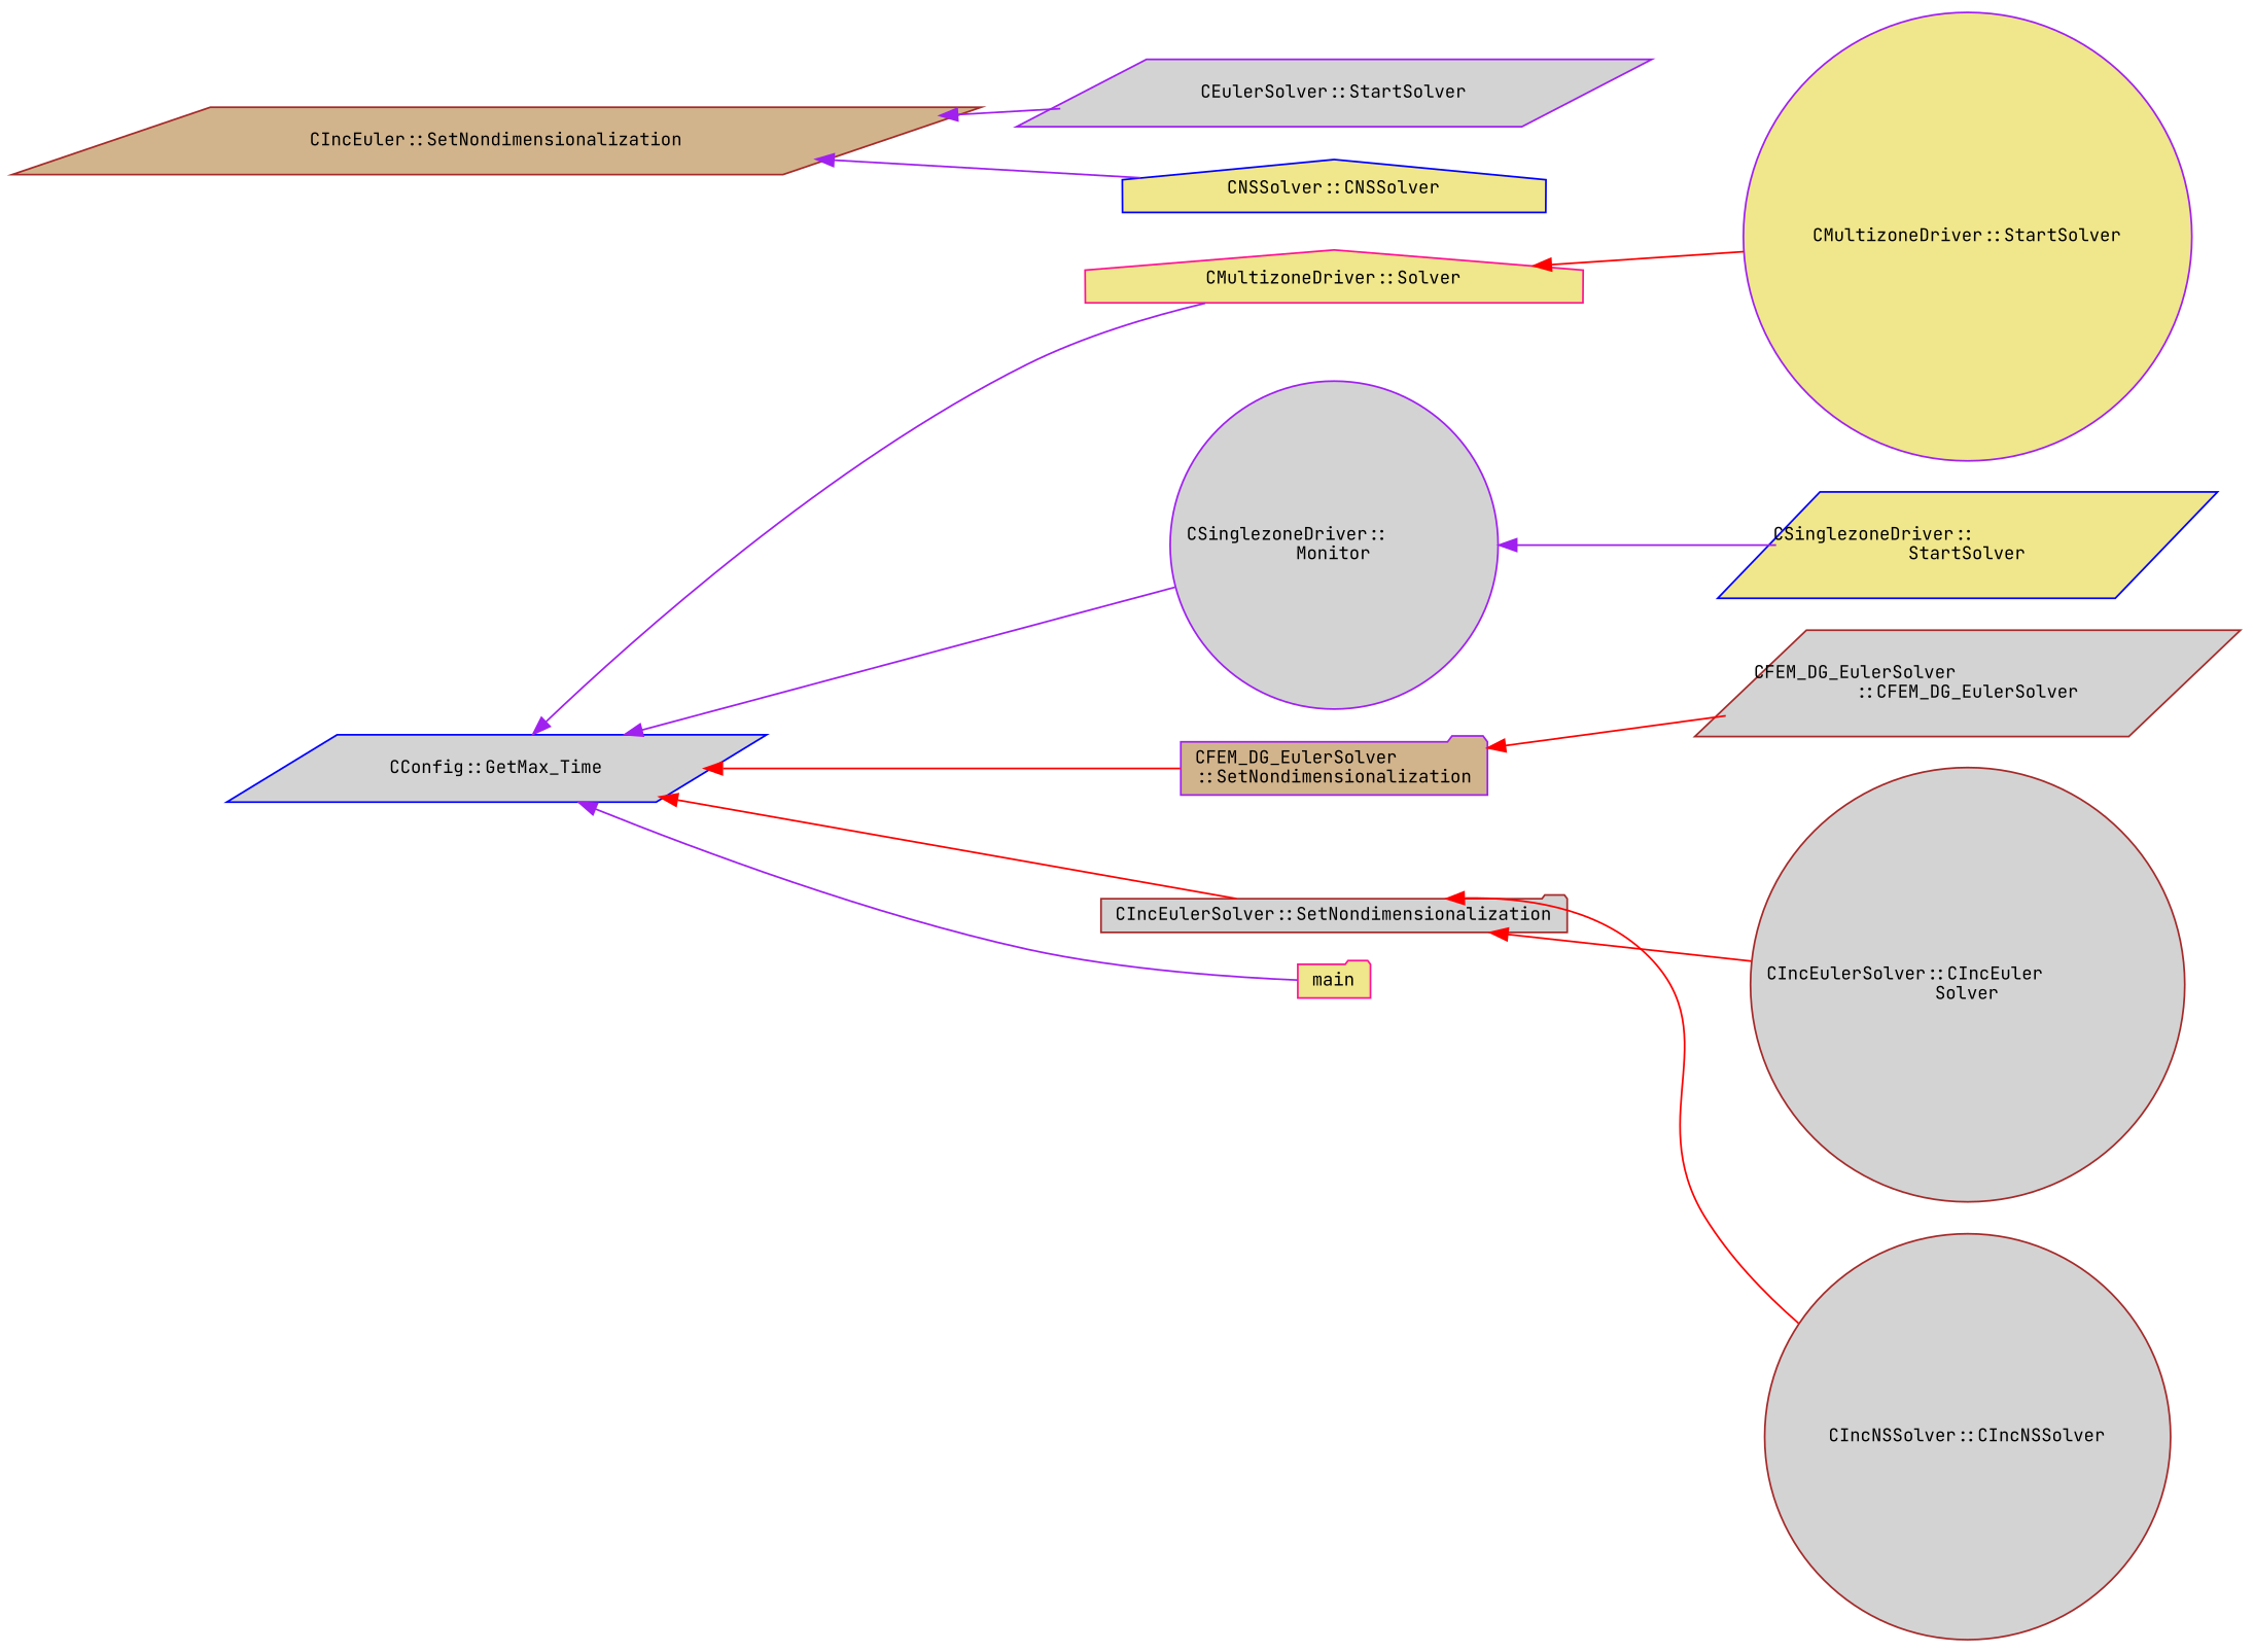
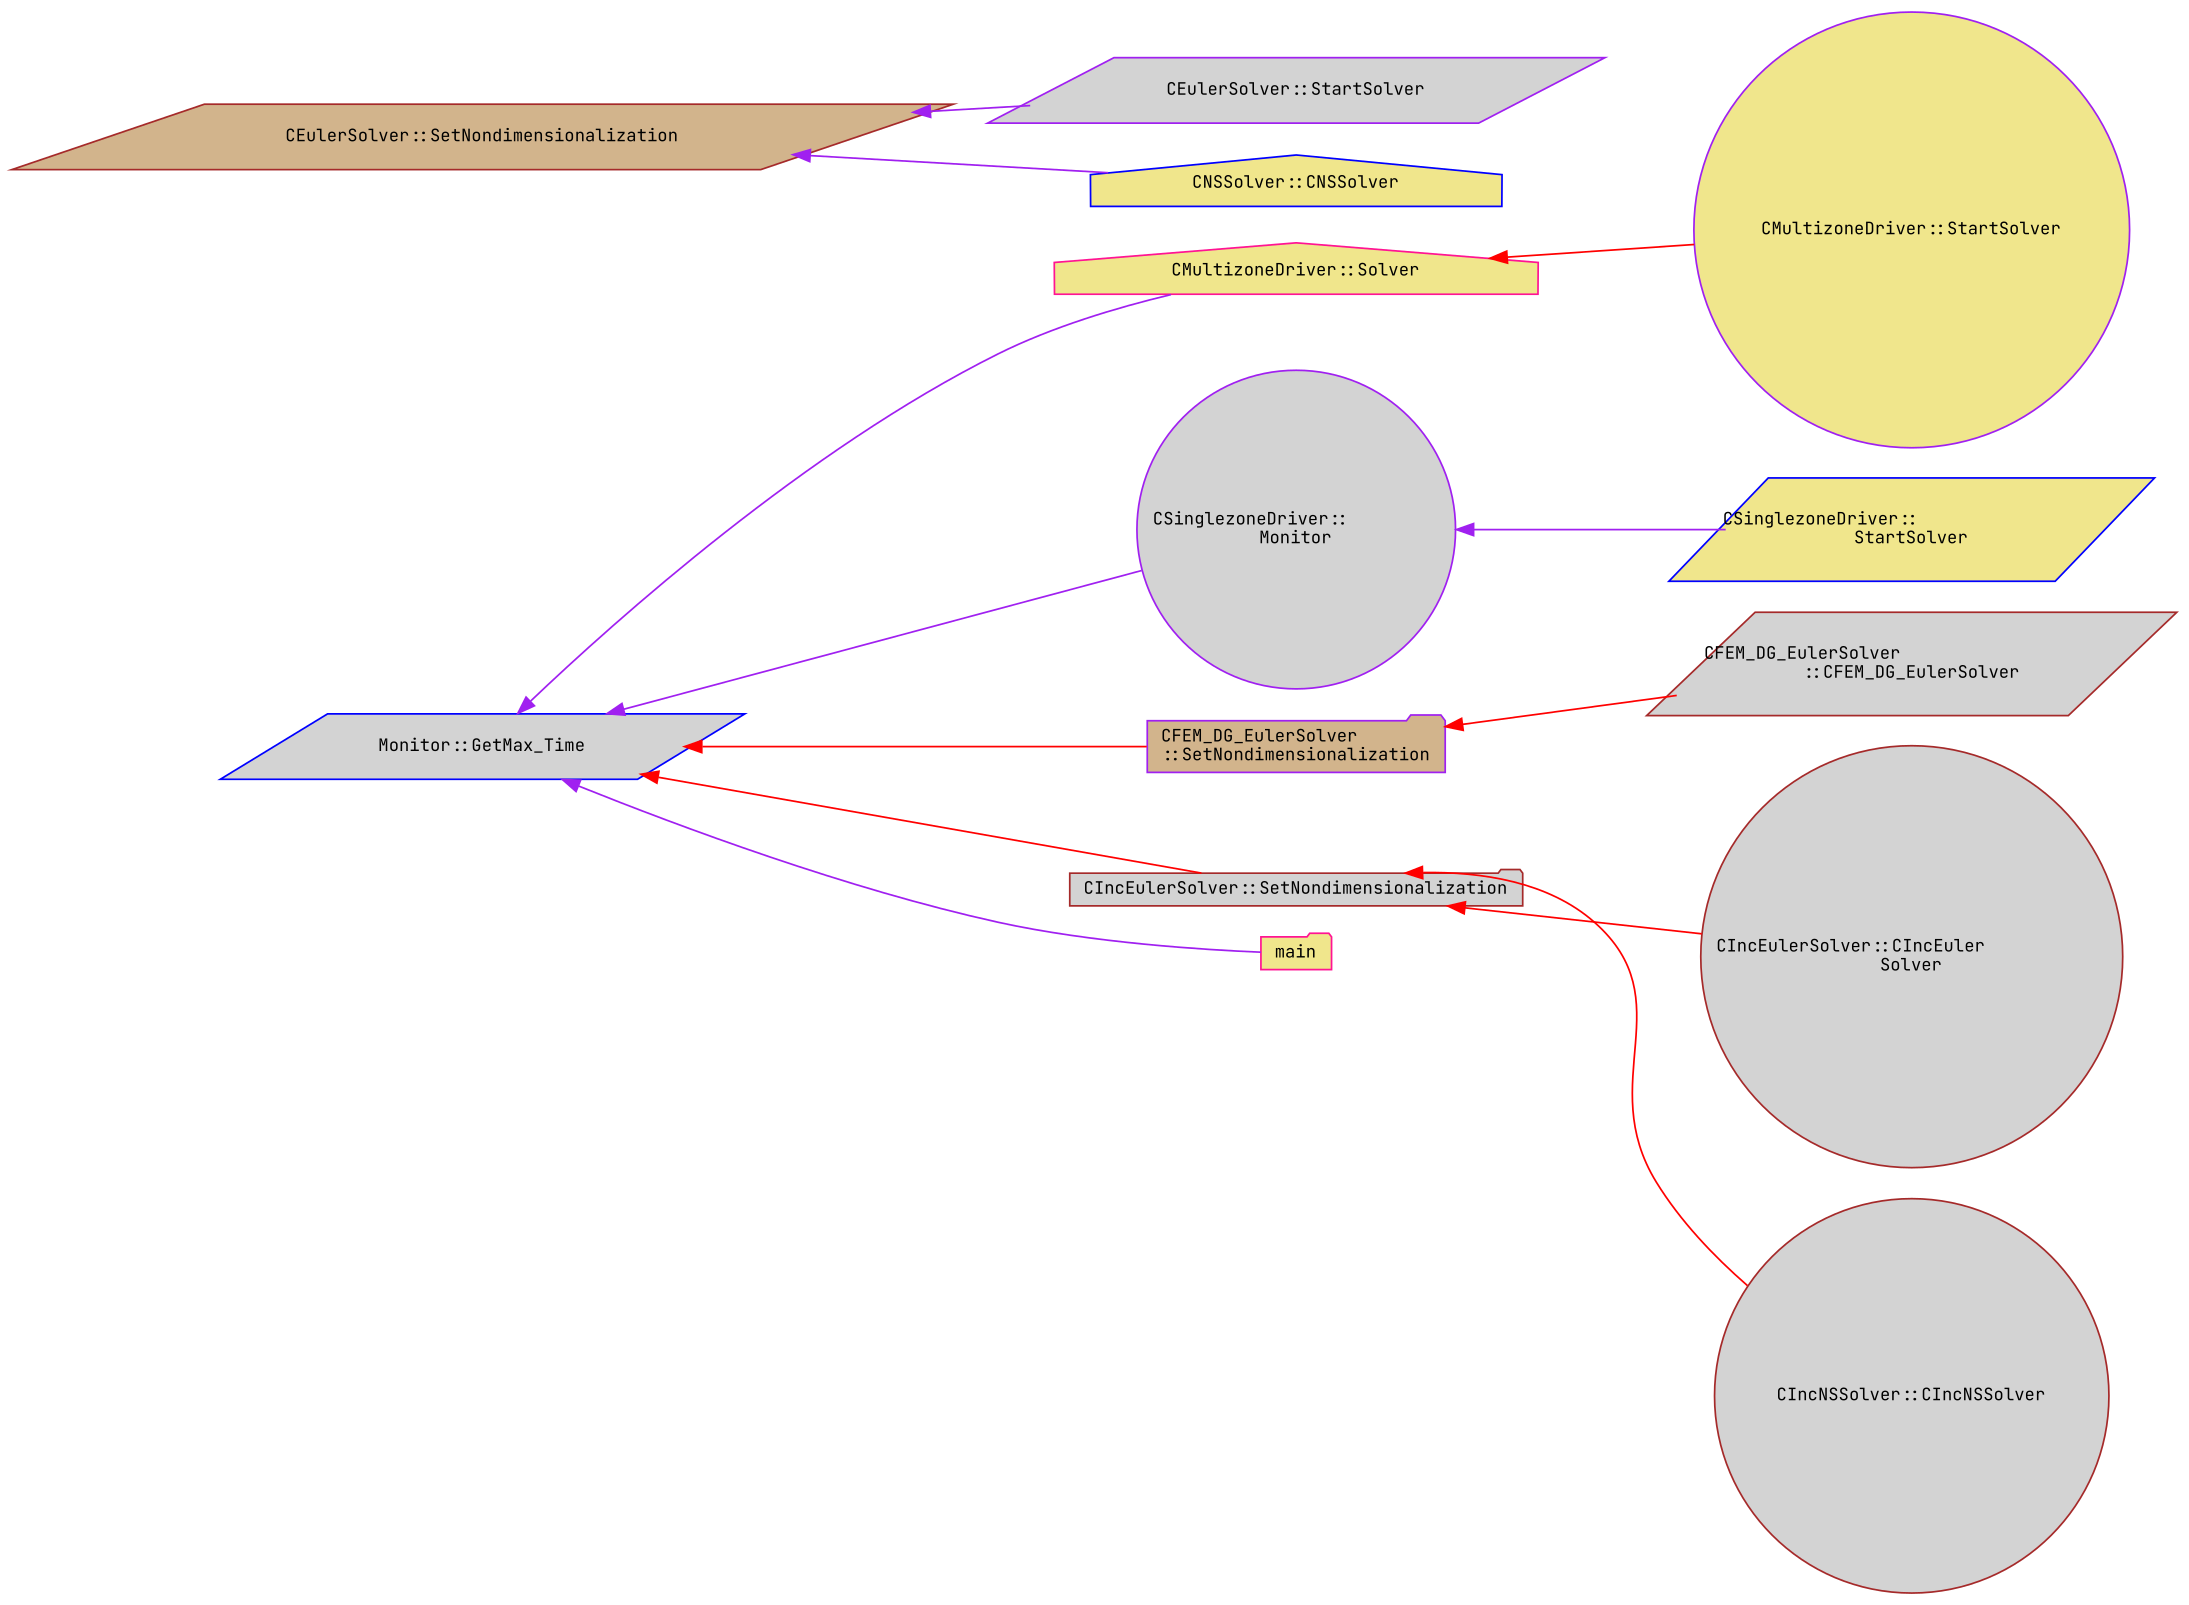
  digraph {
    fontname="JetBrains Mono"
    rankdir=LR
    node [color=brown fillcolor=lightgrey fontname="JetBrains Mono" fontsize=10 shape=parallelogram style=filled]
    edge [color=purple dir=back fontname="JetBrains Mono" fontsize=10 labelfontname=Helvetica labelfontsize=10 style=solid]
-   n1 [color=blue fontcolor=black height=0.2 label="CConfig::GetMax_Time" width=0.4]
+   n1 [color=blue fontcolor=black height=0.2 label="Monitor::GetMax_Time" width=0.4]
    n2 [color=deeppink fillcolor=khaki height=0.2 label="CMultizoneDriver::Solver" shape=house width=0.4]
    n3 [color=purple height=0.2 label="CSinglezoneDriver::\lMonitor" shape=circle width=0.4]
    n4 [color=purple fillcolor=tan height=0.2 label="CFEM_DG_EulerSolver\l::SetNondimensionalization" shape=folder width=0.4]
    n5 [height=0.2 label="CIncEulerSolver::SetNondimensionalization" shape=folder width=0.4]
    n6 [color=deeppink fillcolor=khaki height=0.2 label=main shape=folder width=0.4]
    n7 [color=purple fillcolor=khaki height=0.2 label="CMultizoneDriver::StartSolver" shape=circle width=0.4]
    n8 [color=blue fillcolor=khaki height=0.2 label="CSinglezoneDriver::\lStartSolver" width=0.4]
-   n9 [fillcolor=tan height=0.2 label="CIncEuler::SetNondimensionalization" width=0.4]
+   n9 [fillcolor=tan height=0.2 label="CEulerSolver::SetNondimensionalization" width=0.4]
    n10 [color=purple height=0.2 label="CEulerSolver::StartSolver" width=0.4]
    n11 [color=blue fillcolor=khaki height=0.2 label="CNSSolver::CNSSolver" shape=house width=0.4]
    n12 [height=0.2 label="CFEM_DG_EulerSolver\l::CFEM_DG_EulerSolver" width=0.4]
    n13 [height=0.2 label="CIncEulerSolver::CIncEuler\lSolver" shape=circle width=0.4]
    n14 [height=0.2 label="CIncNSSolver::CIncNSSolver" shape=circle width=0.4]
    n1 -> n2
    n1 -> n3
    n1 -> n4 [color=red]
    n1 -> n5 [color=red]
    n1 -> n6
    n2 -> n7 [color=red]
    n3 -> n8
    n4 -> n12 [color=red]
    n5 -> n13 [color=red]
    n5 -> n14 [color=red]
    n9 -> n10
    n9 -> n11
  }
